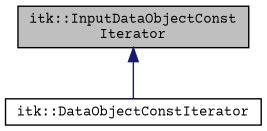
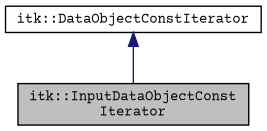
  digraph {
    fontname="Courier Prime"
    node [color=black fontname="Courier Prime" fontsize=10 shape=record style=filled]
    n1 [fillcolor=grey75 fontcolor=black height=0.2 label="itk::InputDataObjectConst\lIterator" width=0.4]
    n2 [fillcolor=white height=0.2 label="itk::DataObjectConstIterator" width=0.4]
-   n1 -> n2 [color=midnightblue dir=back fontname="Courier Prime" fontsize=10 labelfontname=Helvetica labelfontsize=10 style=solid]
+   n2 -> n1 [color=midnightblue dir=back fontname="Courier Prime" fontsize=10 labelfontname=Helvetica labelfontsize=10 style=solid]
  }
